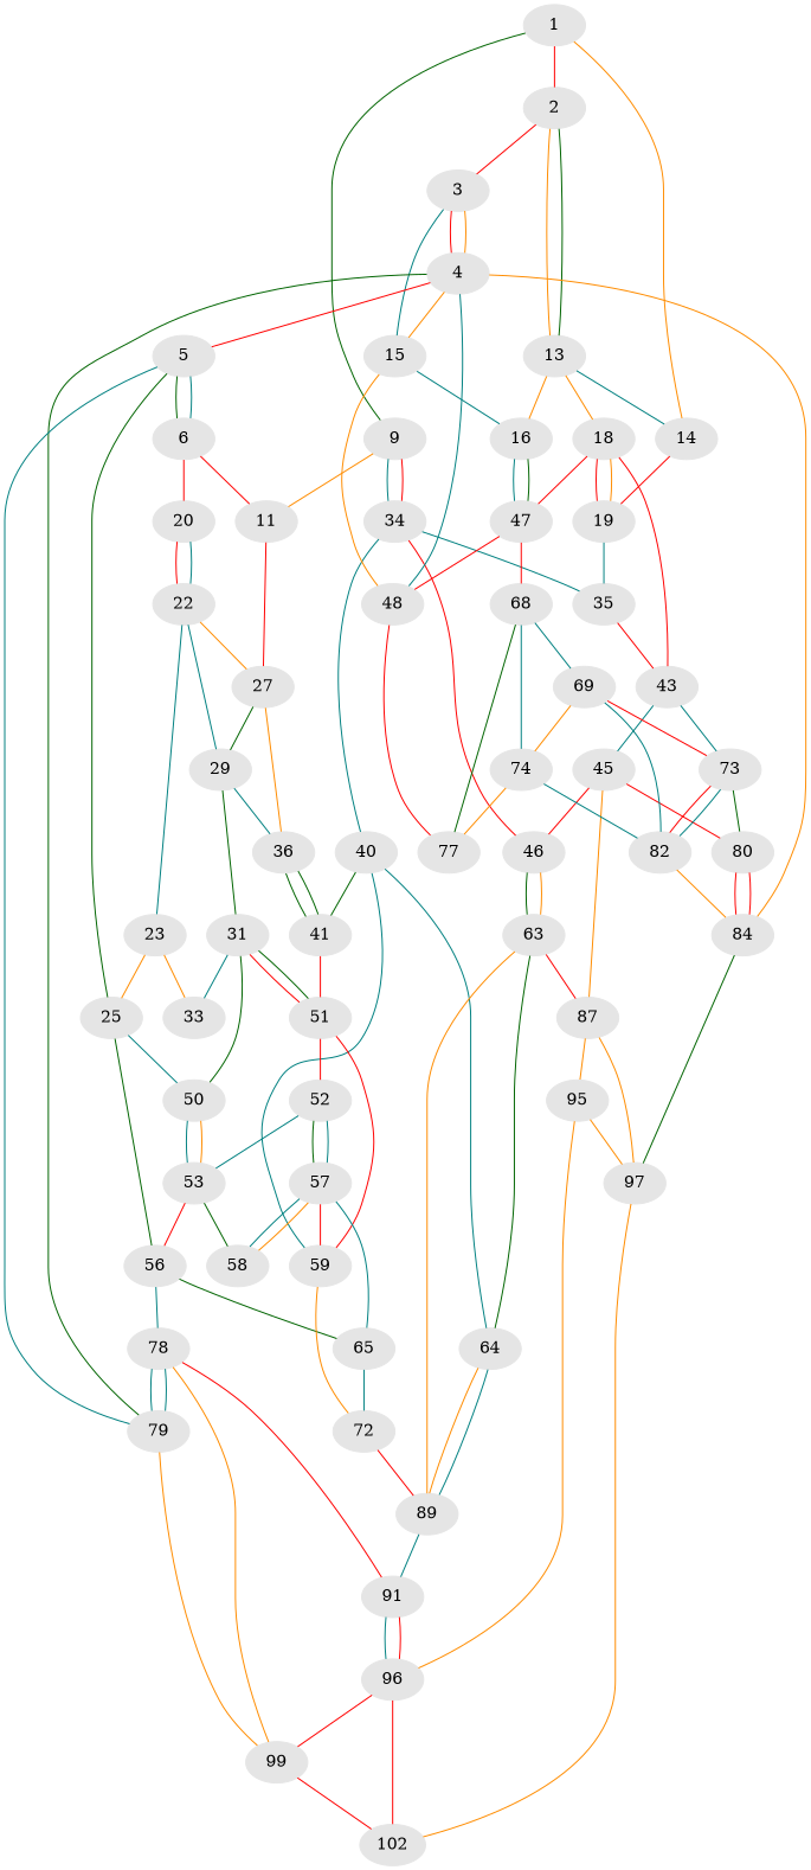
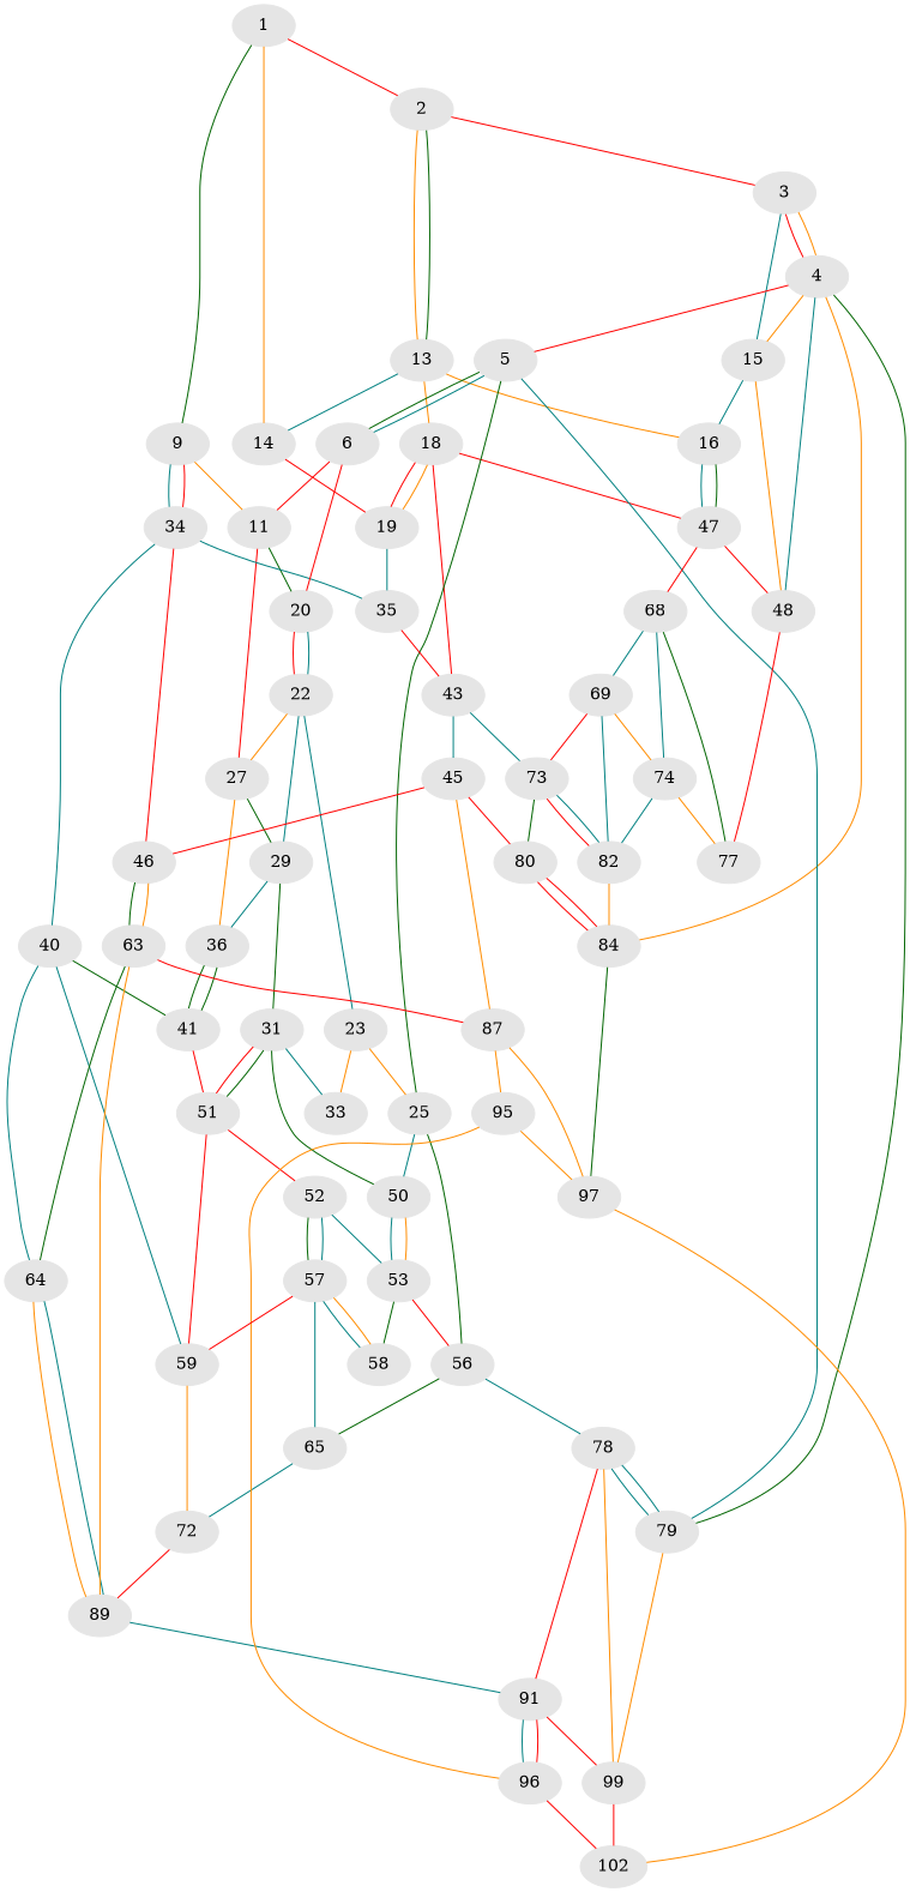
  graph {
    fontname="DejaVu Serif"
    node [color=gray90 fontname="DejaVu Serif" style=filled]
    edge [color=teal fontname="DejaVu Serif"]
    1 [super="+8"]
    2
    9 [super="+10"]
    14
    3
    13 [super="+17"]
    11 [super="+12"]
    34 [super="+39"]
    19
    4 [super="+86"]
    15 [super="+21"]
    16
    18 [super="+42"]
    5
    48 [super="+76"]
    79
    84 [super="+93"]
    6 [super="+7"]
    25 [super="+26"]
    77
    99 [super="+100"]
    97 [super="+101"]
    20
    50
    56 [super="+67"]
    27 [super="+38"]
    22 [super="+28"]
    35
    40 [super="+61"]
    46
    36 [super="+37"]
    41
    29 [super="+30"]
    47 [super="+49"]
    43 [super="+44"]
    68 [super="+73"]
    45 [super="+81"]
    n38 [label=73 super="+71"]
    23 [super="+24"]
    33
    31 [super="+32"]
    53 [super="+55"]
    65 [super="+66"]
    78 [super="+92"]
    51 [super="+54"]
    59 [super="+62"]
    52
    64
    63 [super="+88"]
    72
    89 [super="+90"]
    80
    87 [super="+94"]
    82 [super="+83"]
    95
    69 [super="+75"]
    74 [super="+85"]
    58
    57 [super="+60"]
    91
    96 [super="+98"]
    102
    1 -- 2 [color=red]
    1 -- 9 [color=darkgreen]
    1 -- 14 [color=darkorange]
    2 -- 3 [color=red]
    2 -- 13 [color=darkorange]
    2 -- 13 [color=darkgreen]
    9 -- 11 [color=darkorange]
    9 -- 34
    9 -- 34 [color=red]
    14 -- 19 [color=red]
    3 -- 4 [color=red]
    3 -- 4 [color=darkorange]
    3 -- 15
    13 -- 14
    13 -- 16 [color=darkorange]
    13 -- 18 [color=darkorange]
+   11 -- 20 [color=darkgreen]
    11 -- 27 [color=red]
    34 -- 35
    34 -- 40
    34 -- 46 [color=red]
    19 -- 35
    4 -- 15 [color=darkorange]
    4 -- 5 [color=red]
    4 -- 48
    4 -- 79 [color=darkgreen]
    4 -- 84 [color=darkorange]
    15 -- 16
    15 -- 48 [color=darkorange]
    16 -- 47
    16 -- 47 [color=darkgreen]
    18 -- 19 [color=red]
    18 -- 19 [color=darkorange]
    18 -- 47 [color=red]
    18 -- 43 [color=red]
    5 -- 79
    5 -- 6 [color=darkgreen]
    5 -- 6
    5 -- 25 [color=darkgreen]
    48 -- 77 [color=red]
    79 -- 99 [color=darkorange]
    84 -- 97 [color=darkgreen]
    6 -- 11 [color=red]
    6 -- 20 [color=red]
    25 -- 50
    25 -- 56 [color=darkgreen]
    99 -- 102 [color=red]
    97 -- 102 [color=darkorange]
    20 -- 22 [color=red]
    20 -- 22
    50 -- 53
    50 -- 53 [color=darkorange]
    56 -- 65 [color=darkgreen]
    56 -- 78
    27 -- 36 [color=darkorange]
    27 -- 29 [color=darkgreen]
    22 -- 27 [color=darkorange]
    22 -- 29
    22 -- 23
    35 -- 43 [color=red]
    40 -- 41 [color=darkgreen]
    40 -- 59
    40 -- 64
    46 -- 63 [color=darkgreen]
    46 -- 63 [color=darkorange]
    36 -- 41 [color=darkgreen]
    36 -- 41 [color=darkgreen]
    41 -- 51 [color=red]
    29 -- 36
    29 -- 31 [color=darkgreen]
    47 -- 48 [color=red]
    47 -- 68 [color=red]
    43 -- 45
    43 -- n38
    68 -- 77 [color=darkgreen]
    68 -- 69
    68 -- 74
    45 -- 46 [color=red]
    45 -- 80 [color=red]
    45 -- 87 [color=darkorange]
    n38 -- 80 [color=darkgreen]
    n38 -- 82 [color=red]
    n38 -- 82
    23 -- 25 [color=darkorange]
    23 -- 33 [color=darkorange weight=2]
    31 -- 50 [color=darkgreen]
    31 -- 33
    31 -- 51 [color=red]
    31 -- 51 [color=darkgreen]
    53 -- 56 [color=red]
    53 -- 58 [color=darkgreen]
    65 -- 72
    78 -- 79
    78 -- 79
    78 -- 99 [color=darkorange]
    78 -- 91 [color=red]
    51 -- 59 [color=red]
    51 -- 52 [color=red]
    59 -- 72 [color=darkorange]
    52 -- 53
    52 -- 57 [color=darkgreen]
    52 -- 57
    64 -- 89 [color=darkorange]
    64 -- 89
    63 -- 64 [color=darkgreen]
    63 -- 89 [color=darkorange]
    63 -- 87 [color=red]
    72 -- 89 [color=red]
    89 -- 91
    80 -- 84 [color=red]
    80 -- 84 [color=red]
    87 -- 97 [color=darkorange]
    87 -- 95 [color=darkorange]
    82 -- 84 [color=darkorange]
    95 -- 97 [color=darkorange]
    95 -- 96 [color=darkorange]
    69 -- n38 [color=red]
    69 -- 82
    69 -- 74 [color=darkorange]
    74 -- 77 [color=darkorange]
    74 -- 82
    57 -- 65
    57 -- 59 [color=red]
    57 -- 58
    57 -- 58 [color=darkorange]
    91 -- 96
    91 -- 96 [color=red]
-   96 -- 99 [color=red]
+   91 -- 99 [color=red]
    96 -- 102 [color=red]
  }
